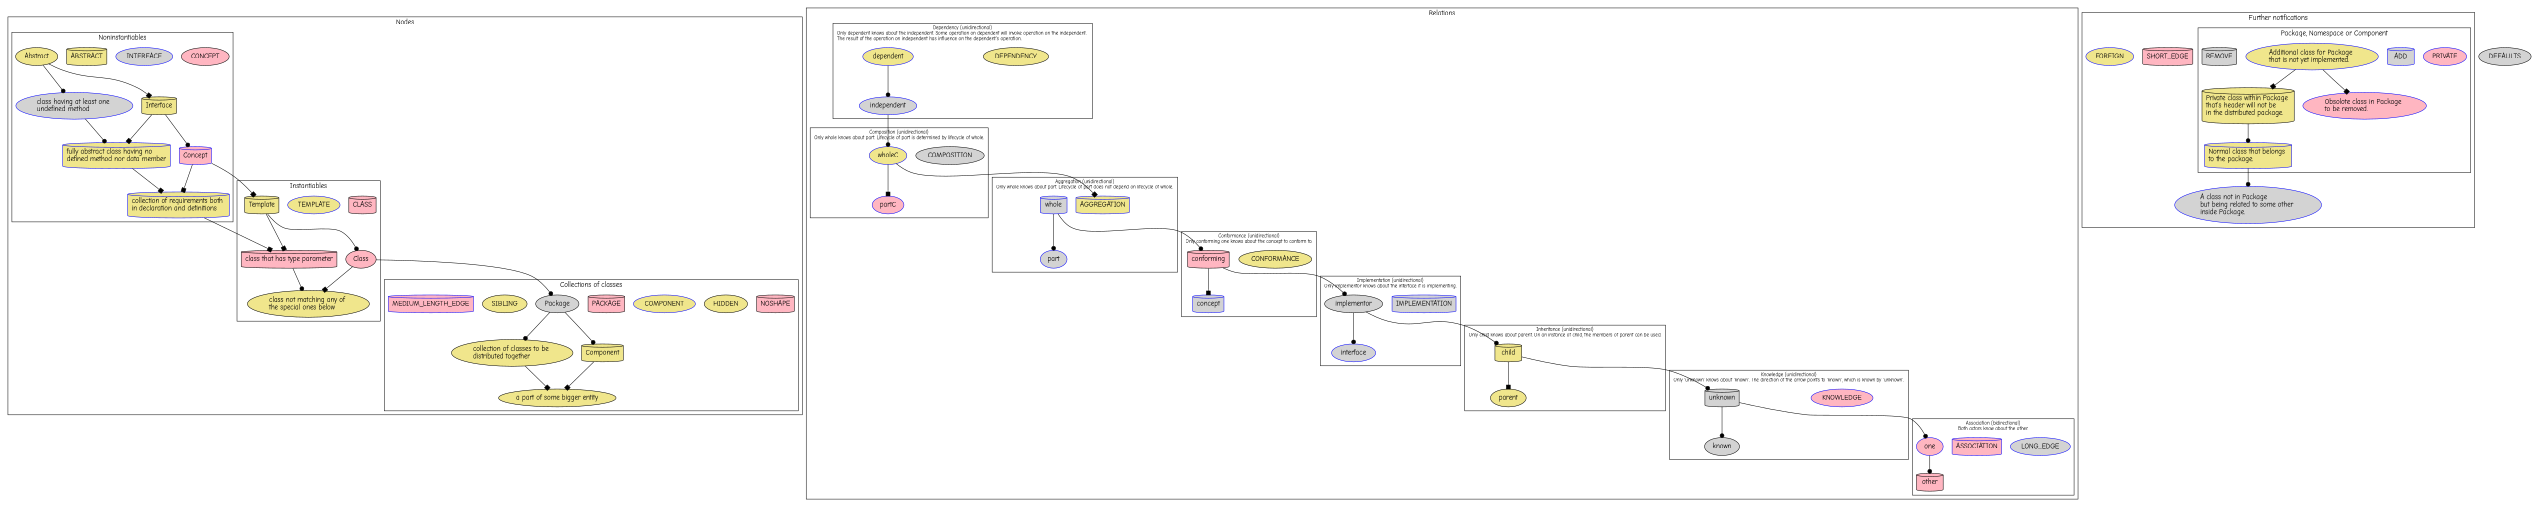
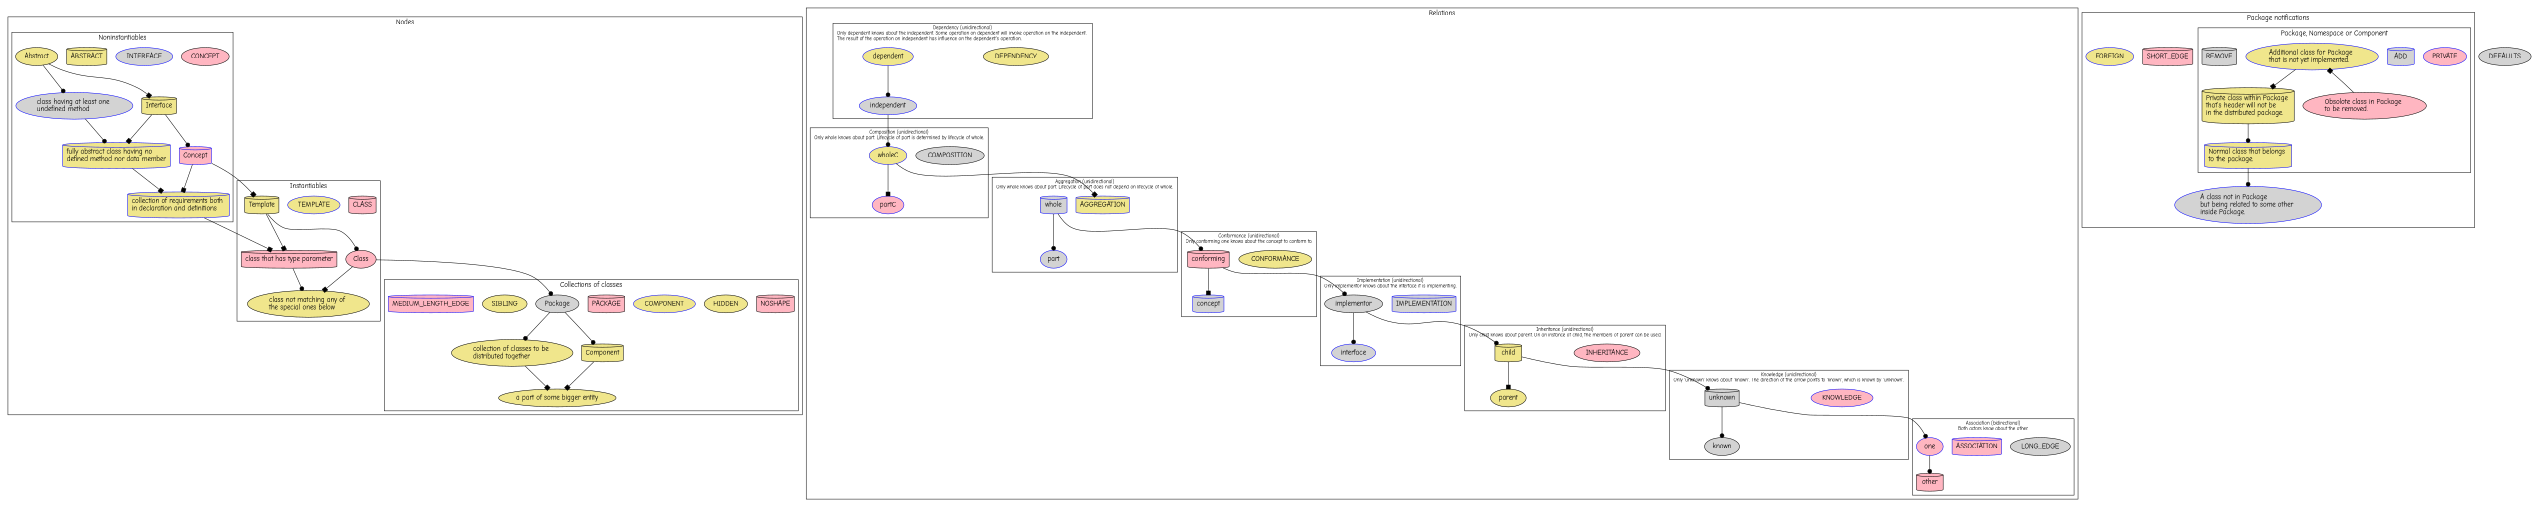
  digraph {
    fontname="Comic Neue"
    node [color=black fillcolor=khaki fontname="Comic Neue" shape=ellipse style=filled]
    edge [arrowhead=dot fontname="Comic Neue"]
    NOSHAPE [fillcolor=lightpink shape=cylinder]
    n2 [label="a part of some bigger entity\l"]
    n3 [label="collection of classes to be \ldistributed together\l"]
    HIDDEN
    COMPONENT [color=blue]
    Component [shape=cylinder]
    PACKAGE [fillcolor=lightpink shape=cylinder]
    Package [fillcolor=lightgrey]
    SIBLING
    MEDIUM_LENGTH_EDGE [color=blue fillcolor=lightpink shape=cylinder]
    n11 [label="class not matching any of \lthe special ones below\l"]
    n12 [fillcolor=lightpink label="class that has type parameter" shape=cylinder]
    CLASS [fillcolor=lightpink shape=cylinder]
    Class [fillcolor=lightpink]
    TEMPLATE [color=blue]
    Template [shape=cylinder]
    n17 [color=blue label="collection of requirements both \lin declaration and definitions\l" shape=cylinder]
    n18 [color=blue label="fully abstract class having no \ldefined method nor data member\l" shape=cylinder]
    n19 [color=blue fillcolor=lightgrey label="class having at least one \lundefined method\l"]
    CONCEPT [fillcolor=lightpink]
    Concept [color=blue fillcolor=lightpink shape=cylinder]
    INTERFACE [color=blue fillcolor=lightgrey]
    Interface [shape=cylinder]
    ABSTRACT [shape=cylinder]
    Abstract
    AGGREGATION [color=blue shape=cylinder]
    whole [color=blue fillcolor=lightgrey shape=cylinder]
    part [color=blue fillcolor=lightgrey]
-   LONG_EDGE [color=blue fillcolor=lightgrey]
+   LONG_EDGE [fillcolor=lightgrey]
    ASSOCIATION [color=blue fillcolor=lightpink shape=cylinder]
    one [color=blue fillcolor=lightpink]
    other [fillcolor=lightpink shape=cylinder]
    KNOWLEDGE [color=blue fillcolor=lightpink]
    unknown [fillcolor=lightgrey shape=cylinder]
    known [fillcolor=lightgrey]
+   INHERITANCE [fillcolor=lightpink]
    child [shape=cylinder]
    parent
    IMPLEMENTATION [color=blue fillcolor=lightgrey shape=cylinder]
    implementor [fillcolor=lightgrey]
    interface [color=blue fillcolor=lightgrey]
    CONFORMANCE
    conforming [fillcolor=lightpink shape=cylinder]
    concept [color=blue fillcolor=lightgrey shape=cylinder]
    COMPOSITION [fillcolor=lightgrey]
    wholeC [color=blue]
    partC [color=blue fillcolor=lightpink]
    DEPENDENCY
    dependent [color=blue]
    independent [color=blue fillcolor=lightgrey]
    n51 [color=blue label="Normal class that belongs \lto the package.\l" shape=cylinder]
    PRIVATE [color=blue fillcolor=lightpink]
    n53 [label="Private class within Package \lthat's header will not be \lin the distributed package.\l" shape=cylinder]
    ADD [color=blue fillcolor=lightgrey shape=cylinder]
    n55 [color=blue label="Additional class for Package \lthat is not yet implemented.\l"]
    REMOVE [fillcolor=lightgrey shape=cylinder]
-   n57 [color=blue fillcolor=lightpink label="Obsolote class in Package \lto be removed.\l"]
+   n57 [fillcolor=lightpink label="Obsolote class in Package \lto be removed.\l"]
    SHORT_EDGE [fillcolor=lightpink shape=cylinder]
    FOREIGN [color=blue]
    n60 [color=blue fillcolor=lightgrey label="A class not in Package \lbut being related to some other \linside Package.\l"]
    DEFAULTS [fillcolor=lightgrey]
    subgraph cluster_1 {
      label=Nodes
      subgraph cluster_2 {
        label="Collections of classes"
        NOSHAPE
        n2
        n3
        HIDDEN
        COMPONENT
        Component
        PACKAGE
        Package
        SIBLING
        MEDIUM_LENGTH_EDGE
      }
      subgraph cluster_3 {
        label=Instantiables
        n11
        n12
        CLASS
        Class
        TEMPLATE
        Template
      }
      subgraph cluster_4 {
        label=Noninstantiables
        n17
        n18
        n19
        CONCEPT
        Concept
        INTERFACE
        Interface
        ABSTRACT
        Abstract
      }
    }
    subgraph cluster_5 {
      label=Relations
      subgraph cluster_6 {
        fontsize=10
        label="Aggregation (unidirectional)\nOnly whole knows about part. Lifecycle of part does not depend on lifecycle of whole.\l"
        AGGREGATION
        whole
        part
      }
      subgraph cluster_7 {
        fontsize=10
        label="Association (bidirectional)\nBoth actors know about the other.\l"
        LONG_EDGE
        ASSOCIATION
        one
        other
      }
      subgraph cluster_8 {
        fontsize=10
        label="Knowledge (unidirectional)\nOnly 'unknown' knows about 'known'. The direction of the arrow points to 'known', which is known by 'unknown'.\l"
        KNOWLEDGE
        unknown
        known
      }
      subgraph cluster_9 {
        fontsize=10
        label="Inheritance (unidirectional)\nOnly child knows about parent. On an instance of child, the members of parent can be used.\l"
+       INHERITANCE
        child
        parent
      }
      subgraph cluster_10 {
        fontsize=10
        label="Implementation (unidirectional)\nOnly implementor knows about the interface it is implementing.\l"
        IMPLEMENTATION
        implementor
        interface
      }
      subgraph cluster_11 {
        fontsize=10
        label="Conformance (unidirectional)\nOnly conforming one knows about the concept to conform to.\l"
        CONFORMANCE
        conforming
        concept
      }
      subgraph cluster_12 {
        fontsize=10
        label="Composition (unidirectional)\nOnly whole knows about part. Lifecycle of part is determined by lifecycle of whole.\l"
        COMPOSITION
        wholeC
        partC
      }
      subgraph cluster_13 {
        fontsize=10
        label="Dependency (unidirectional)\nOnly dependent knows about the independent. Some operation on dependent will invoke operation on the independent. \lThe result of the operation on independent has influence on the dependent's operation.\l"
        DEPENDENCY
        dependent
        independent
      }
    }
    subgraph cluster_14 {
-     label="Further notifications"
+     label="Package notifications"
      SHORT_EDGE
      FOREIGN
      n60
      subgraph cluster_15 {
        label="Package, Namespace or Component\l"
        n51
        PRIVATE
        n53
        ADD
        n55
        REMOVE
        n57
      }
    }
    n3 -> n2 [arrowhead=box]
    Component -> n2 [arrowhead=box]
    Package -> n3
    Package -> Component
    n12 -> n11
    Class -> Package
    Class -> n11 [arrowhead=box]
    Template -> n12 [arrowhead=box]
    Template -> Class
    n17 -> n12 [arrowhead=box]
    n18 -> n17 [arrowhead=box]
    n19 -> n18
    Concept -> Template [arrowhead=box]
    Concept -> n17 [arrowhead=box]
    Interface -> n18 [arrowhead=box]
    Interface -> Concept
    Abstract -> n19
    Abstract -> Interface [arrowhead=box]
    whole -> part
    whole -> conforming
    one -> other
    unknown -> one
    unknown -> known
    child -> unknown
    child -> parent [arrowhead=box]
    implementor -> child
    implementor -> interface
    conforming -> implementor
    conforming -> concept [arrowhead=box]
    wholeC -> AGGREGATION [arrowhead=box]
    wholeC -> partC [arrowhead=box]
    dependent -> independent
    independent -> wholeC
    n51 -> n60
    n53 -> n51
    n55 -> n53 [arrowhead=box]
-   n55 -> n57 [arrowhead=box]
+   n57 -> n55 [arrowhead=box]
  }
